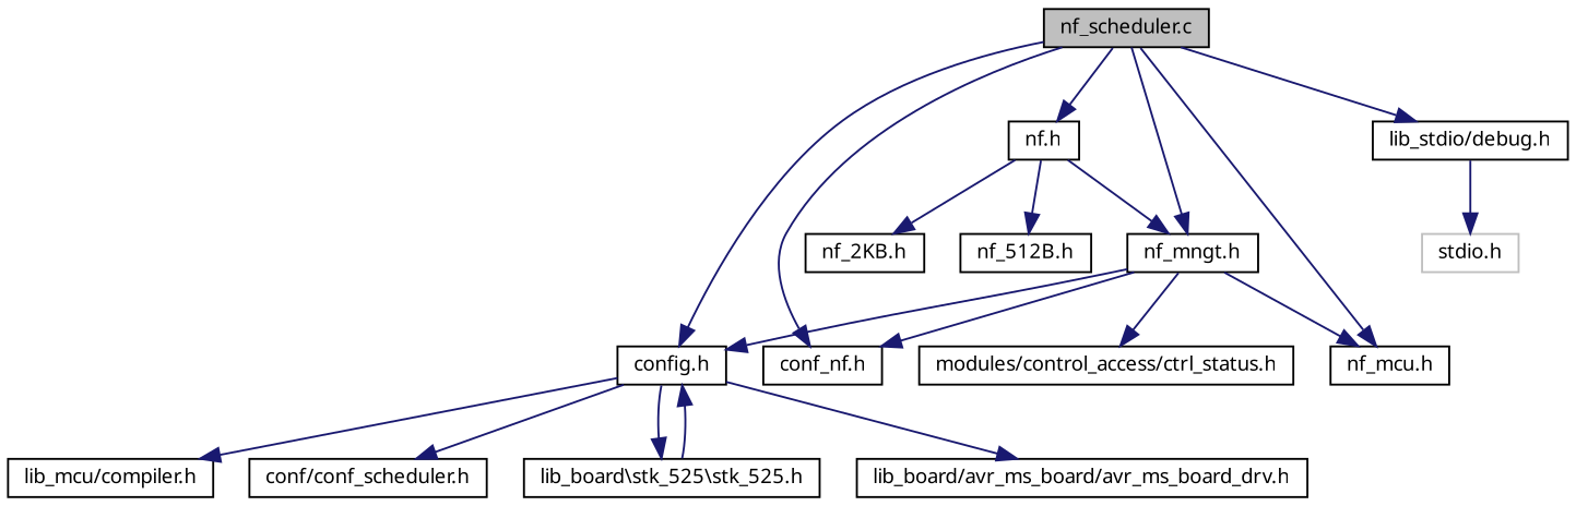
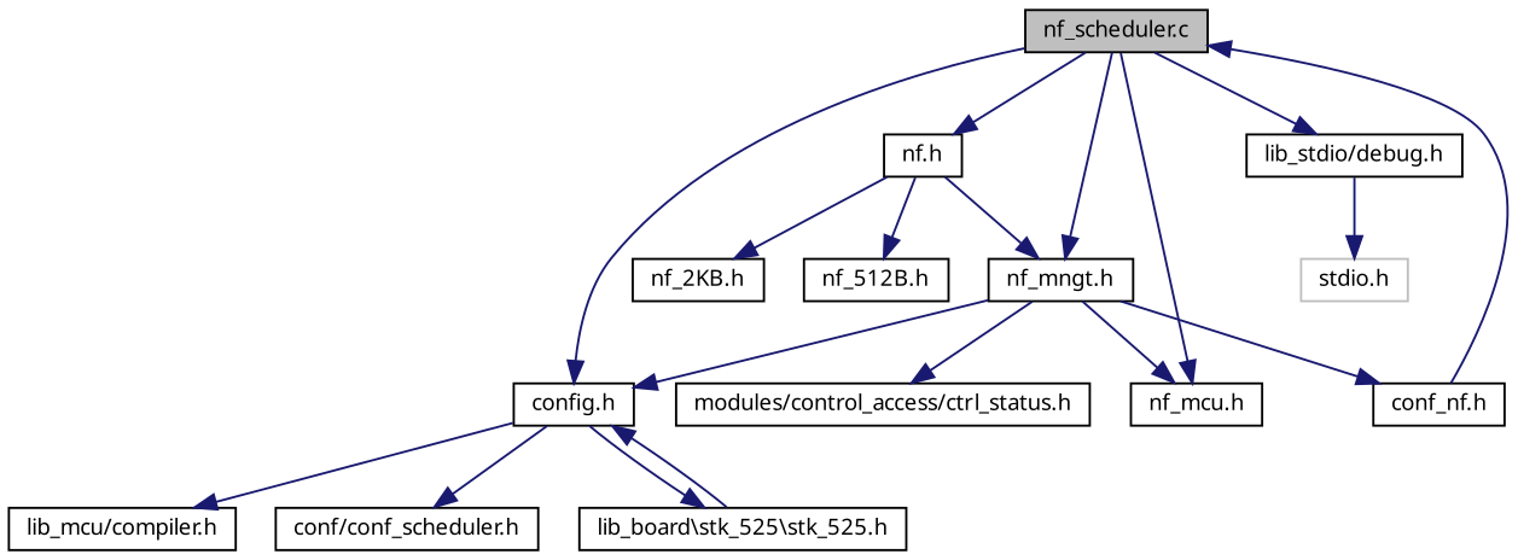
  digraph {
    node [color=black fillcolor=white fontname="FreeSans.ttf" fontsize=10 shape=record style=filled]
    edge [color=midnightblue fontname="FreeSans.ttf" fontsize=10 labelfontname="FreeSans.ttf" labelfontsize=10 style=solid]
    n1 [fillcolor=grey75 fontcolor=black height=0.2 label="nf_scheduler.c" width=0.4]
    n2 [height=0.2 label="config.h" width=0.4]
    n3 [height=0.2 label="conf_nf.h" width=0.4]
    n4 [height=0.2 label="nf.h" width=0.4]
    n5 [height=0.2 label="nf_mcu.h" width=0.4]
    n6 [height=0.2 label="nf_mngt.h" width=0.4]
    n7 [height=0.2 label="lib_stdio/debug.h" width=0.4]
    n8 [height=0.2 label="lib_mcu/compiler.h" width=0.4]
    n9 [height=0.2 label="conf/conf_scheduler.h" width=0.4]
    n10 [height=0.2 label="lib_board\\stk_525\\stk_525.h" width=0.4]
-   n11 [height=0.2 label="lib_board/avr_ms_board/avr_ms_board_drv.h" width=0.4]
    n12 [height=0.2 label="nf_512B.h" width=0.4]
    n13 [height=0.2 label="nf_2KB.h" width=0.4]
    n14 [height=0.2 label="modules/control_access/ctrl_status.h" width=0.4]
    n15 [color=grey75 height=0.2 label="stdio.h" width=0.4]
    n1 -> n2
-   n1 -> n3
+   n3 -> n1
    n1 -> n4
    n1 -> n5
    n1 -> n6
    n1 -> n7
    n2 -> n8
    n2 -> n9
    n2 -> n10
-   n2 -> n11
    n4 -> n6
    n4 -> n12
    n4 -> n13
    n6 -> n2
    n6 -> n3
    n6 -> n5
    n6 -> n14
    n7 -> n15
    n10 -> n2
  }
